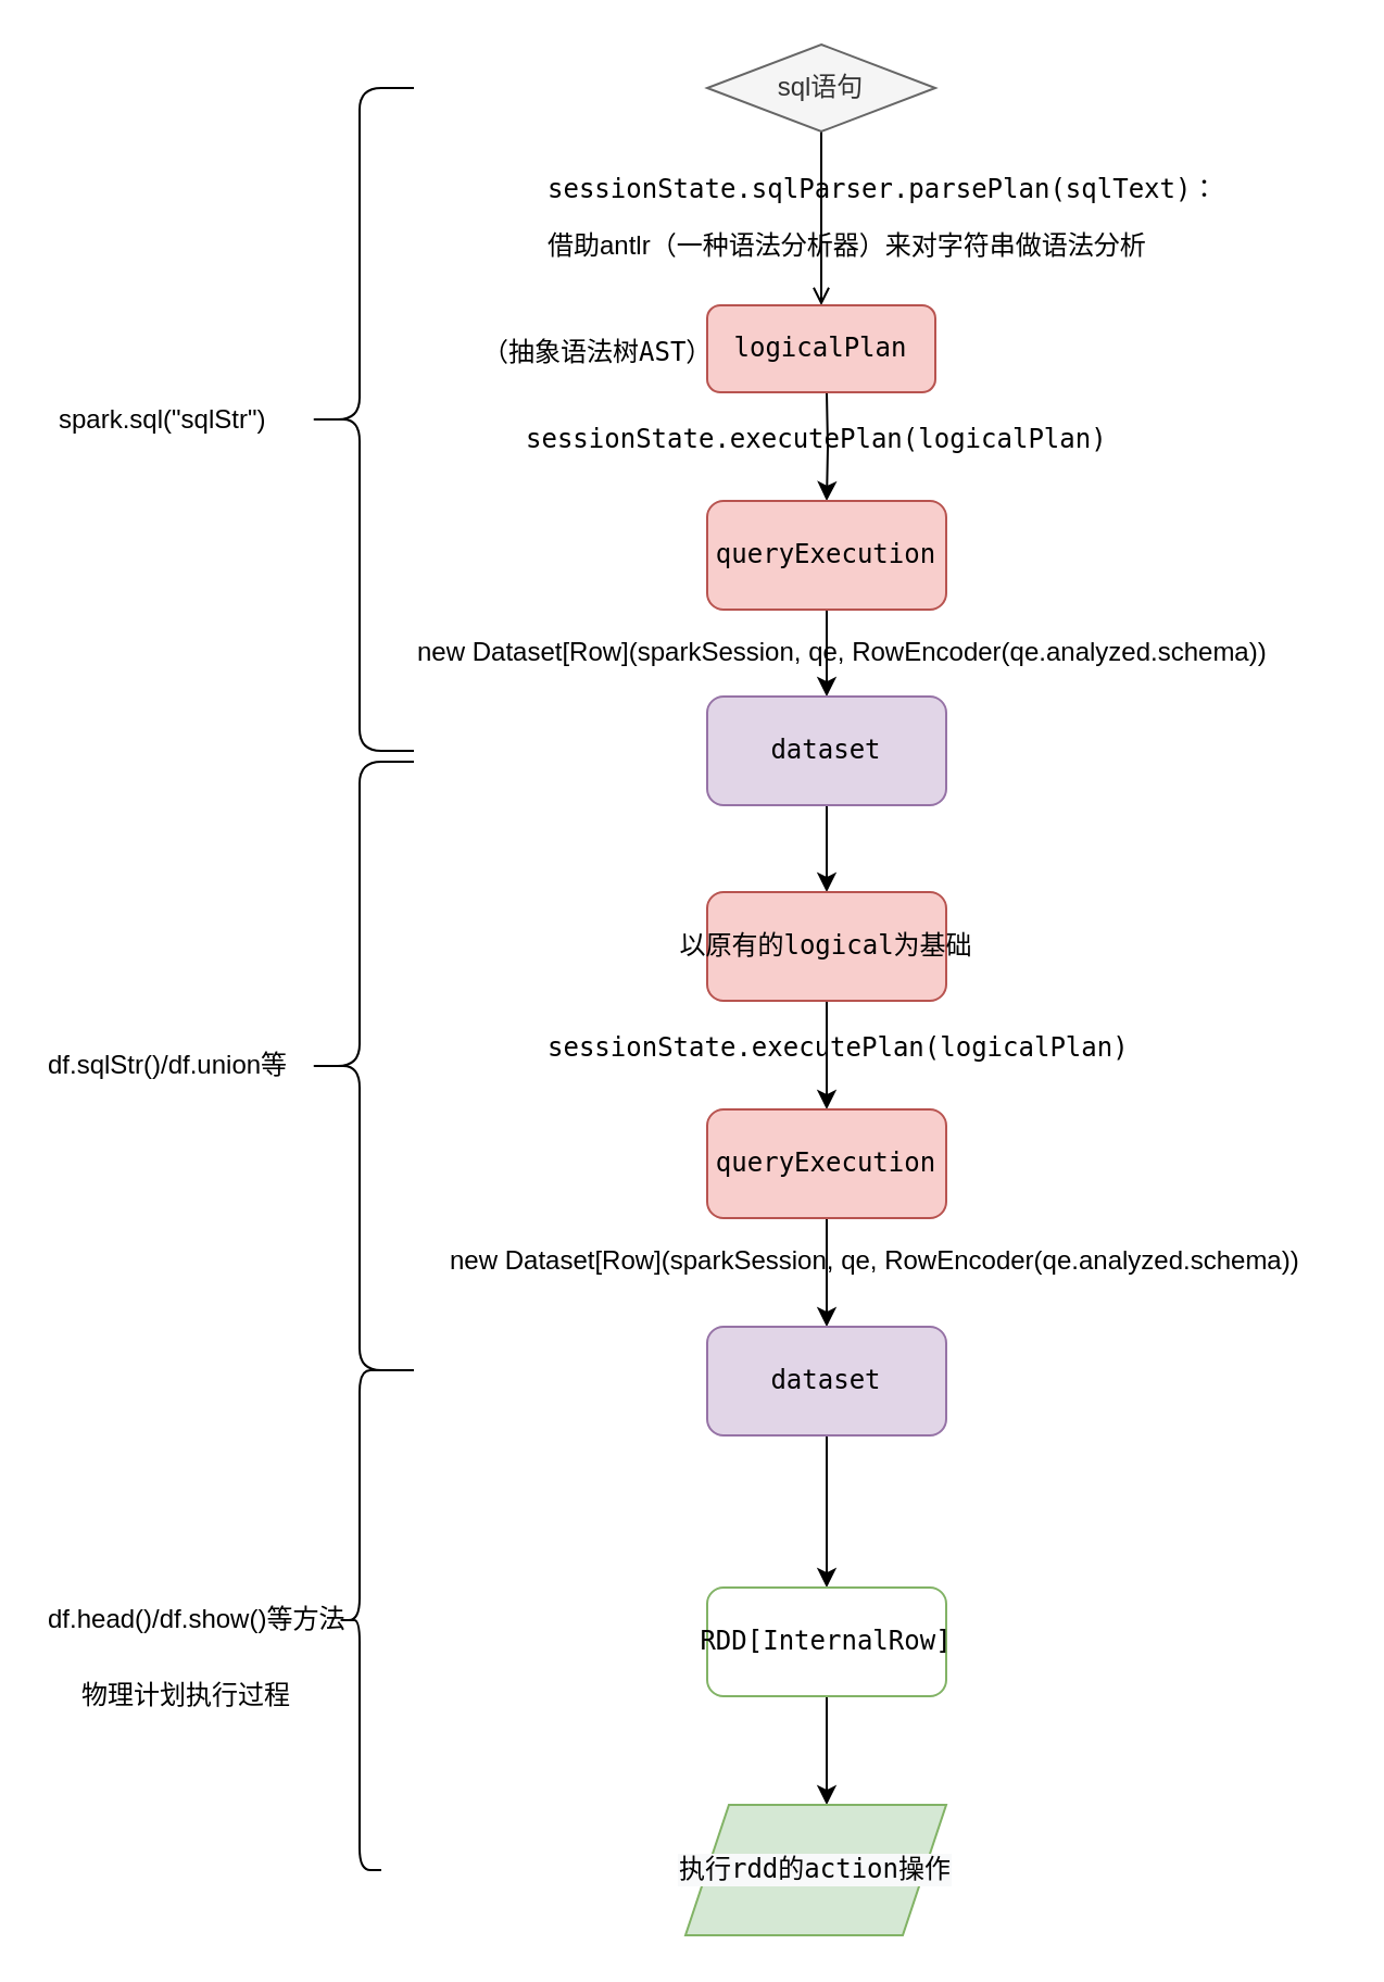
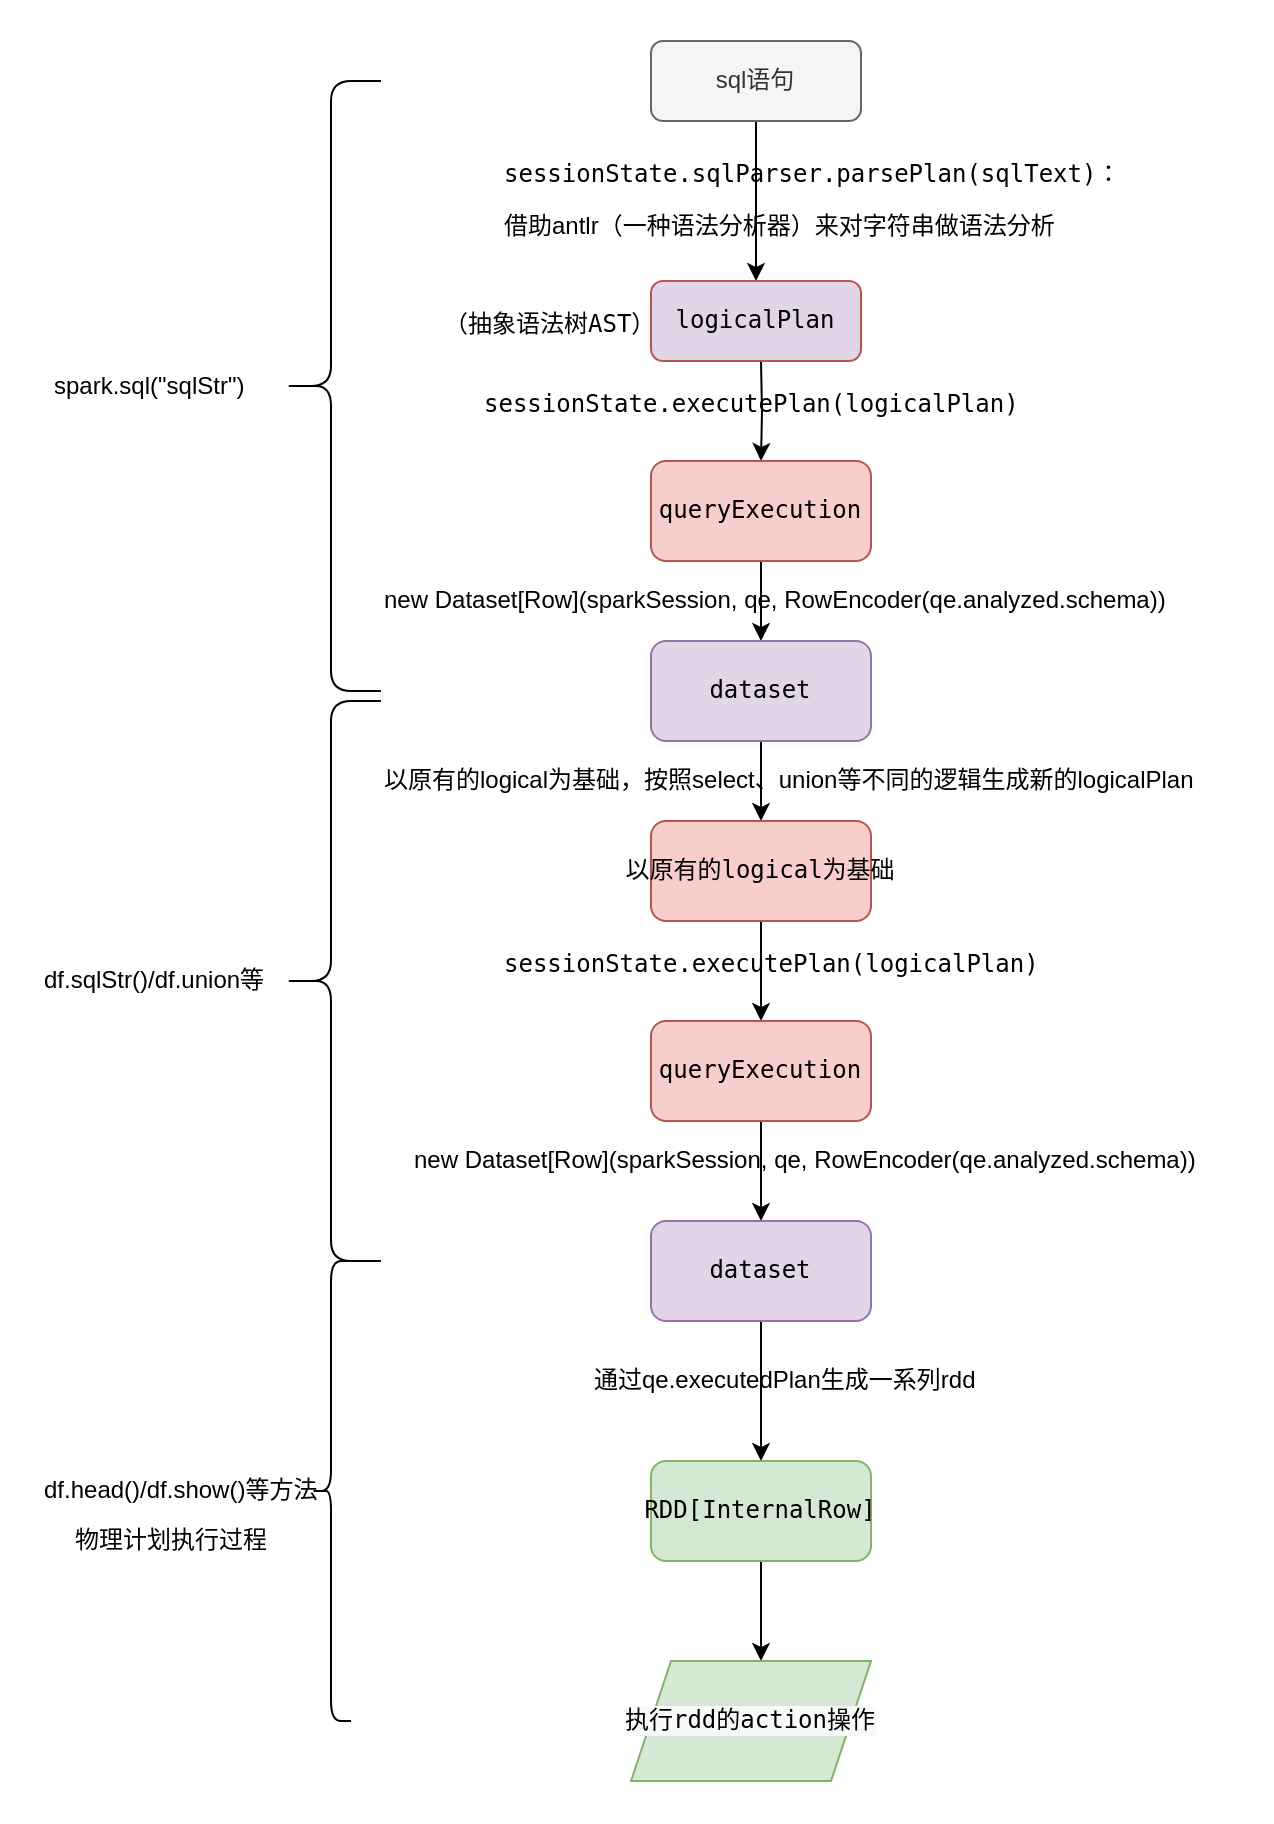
  <mxCell id="0" />
  <mxCell id="1" parent="0" />
- <mxCell id="2" style="edgeStyle=orthogonalEdgeStyle;rounded=0;orthogonalLoop=1;jettySize=auto;html=1;exitX=0.5;exitY=1;exitDx=0;exitDy=0;endArrow=open;" parent="1" source="3" target="5" edge="1"><mxGeometry relative="1" as="geometry" /></mxCell>
- <mxCell id="3" value="sql语句" style="rhombus;whiteSpace=wrap;html=1;fillColor=#f5f5f5;strokeColor=#666666;fontColor=#333333;" parent="1" vertex="1"><mxGeometry x="325" y="20" width="105" height="40" as="geometry" /></mxCell>
+ <mxCell id="2" style="edgeStyle=orthogonalEdgeStyle;rounded=0;orthogonalLoop=1;jettySize=auto;html=1;exitX=0.5;exitY=1;exitDx=0;exitDy=0;" parent="1" source="3" target="5" edge="1"><mxGeometry relative="1" as="geometry" /></mxCell>
+ <mxCell id="3" value="sql语句" style="rounded=1;whiteSpace=wrap;html=1;fillColor=#f5f5f5;strokeColor=#666666;fontColor=#333333;" parent="1" vertex="1"><mxGeometry x="325" y="20" width="105" height="40" as="geometry" /></mxCell>
  <mxCell id="4" value="" style="edgeStyle=orthogonalEdgeStyle;rounded=0;orthogonalLoop=1;jettySize=auto;html=1;" parent="1" target="7" edge="1"><mxGeometry relative="1" as="geometry"><mxPoint x="380" y="180" as="sourcePoint" /></mxGeometry></mxCell>
- <mxCell id="5" value="&lt;pre&gt;logicalPlan&lt;/pre&gt;" style="rounded=1;whiteSpace=wrap;html=1;fillColor=#f8cecc;strokeColor=#b85450;" parent="1" vertex="1"><mxGeometry x="325" y="140" width="105" height="40" as="geometry" /></mxCell>
+ <mxCell id="5" value="&lt;pre&gt;logicalPlan&lt;/pre&gt;" style="rounded=1;whiteSpace=wrap;html=1;fillColor=#e1d5e7;strokeColor=#b85450;" parent="1" vertex="1"><mxGeometry x="325" y="140" width="105" height="40" as="geometry" /></mxCell>
  <mxCell id="6" value="" style="edgeStyle=orthogonalEdgeStyle;rounded=0;orthogonalLoop=1;jettySize=auto;html=1;" parent="1" source="7" target="9" edge="1"><mxGeometry relative="1" as="geometry" /></mxCell>
  <mxCell id="7" value="&lt;pre&gt;&lt;pre&gt;queryExecution&lt;/pre&gt;&lt;/pre&gt;" style="rounded=1;whiteSpace=wrap;html=1;fillColor=#f8cecc;strokeColor=#b85450;" parent="1" vertex="1"><mxGeometry x="325" y="230" width="110" height="50" as="geometry" /></mxCell>
  <mxCell id="8" value="" style="edgeStyle=orthogonalEdgeStyle;rounded=0;orthogonalLoop=1;jettySize=auto;html=1;" edge="1" parent="1" source="9" target="16"><mxGeometry relative="1" as="geometry" /></mxCell>
  <mxCell id="9" value="&lt;pre&gt;&lt;pre&gt;dataset&lt;/pre&gt;&lt;/pre&gt;" style="rounded=1;whiteSpace=wrap;html=1;fillColor=#e1d5e7;strokeColor=#9673a6;" parent="1" vertex="1"><mxGeometry x="325" y="320" width="110" height="50" as="geometry" /></mxCell>
  <mxCell id="10" value="&lt;pre&gt;&lt;span&gt;sessionState&lt;/span&gt;.sqlParser.parsePlan(sqlText)：&lt;/pre&gt;借助antlr（一种语法分析器）来对字符串做语法分析" style="text;html=1;resizable=0;points=[];autosize=1;align=left;verticalAlign=top;spacingTop=-4;" parent="1" vertex="1"><mxGeometry x="250" y="65" width="320" height="50" as="geometry" /></mxCell>
  <mxCell id="11" value="&lt;pre&gt;&lt;span&gt;sessionState&lt;/span&gt;.executePlan(logicalPlan)&lt;/pre&gt;" style="text;html=1;resizable=0;points=[];autosize=1;align=left;verticalAlign=top;spacingTop=-4;" parent="1" vertex="1"><mxGeometry x="240" y="180" width="280" height="40" as="geometry" /></mxCell>
  <mxCell id="12" value="new Dataset[Row](sparkSession, qe, RowEncoder(qe.analyzed.schema))" style="text;html=1;resizable=0;points=[];autosize=1;align=left;verticalAlign=top;spacingTop=-4;" parent="1" vertex="1"><mxGeometry x="190" y="290" width="410" height="20" as="geometry" /></mxCell>
  <mxCell id="13" value="&lt;pre&gt;（抽象语法树AST）&lt;/pre&gt;" style="text;html=1;resizable=0;points=[];autosize=1;align=left;verticalAlign=top;spacingTop=-4;" parent="1" vertex="1"><mxGeometry x="220" y="140" width="120" height="40" as="geometry" /></mxCell>
  <mxCell id="14" value="df.sqlStr()/df.union等" style="text;html=1;resizable=0;points=[];autosize=1;align=left;verticalAlign=top;spacingTop=-4;" parent="1" vertex="1"><mxGeometry x="20" y="480" width="130" height="20" as="geometry" /></mxCell>
  <mxCell id="15" value="" style="edgeStyle=orthogonalEdgeStyle;rounded=0;orthogonalLoop=1;jettySize=auto;html=1;" edge="1" parent="1" source="16" target="19"><mxGeometry relative="1" as="geometry" /></mxCell>
  <mxCell id="16" value="&lt;pre&gt;&lt;pre&gt;以原有的logical为基础&lt;/pre&gt;&lt;/pre&gt;" style="rounded=1;whiteSpace=wrap;html=1;fillColor=#f8cecc;strokeColor=#b85450;" vertex="1" parent="1"><mxGeometry x="325" y="410" width="110" height="50" as="geometry" /></mxCell>
+ <mxCell id="17" value="以原有的logical为基础，按照select、union等不同的逻辑生成新的logicalPlan" style="text;html=1;resizable=0;points=[];autosize=1;align=left;verticalAlign=top;spacingTop=-4;" vertex="1" parent="1"><mxGeometry x="190" y="380" width="420" height="20" as="geometry" /></mxCell>
  <mxCell id="18" value="" style="edgeStyle=orthogonalEdgeStyle;rounded=0;orthogonalLoop=1;jettySize=auto;html=1;" edge="1" parent="1" source="19" target="21"><mxGeometry relative="1" as="geometry" /></mxCell>
  <mxCell id="19" value="&lt;pre&gt;&lt;pre&gt;queryExecution&lt;/pre&gt;&lt;/pre&gt;" style="rounded=1;whiteSpace=wrap;html=1;fillColor=#f8cecc;strokeColor=#b85450;" vertex="1" parent="1"><mxGeometry x="325" y="510" width="110" height="50" as="geometry" /></mxCell>
  <mxCell id="20" value="" style="edgeStyle=orthogonalEdgeStyle;rounded=0;orthogonalLoop=1;jettySize=auto;html=1;" edge="1" parent="1" source="21"><mxGeometry relative="1" as="geometry"><mxPoint x="380" y="730" as="targetPoint" /></mxGeometry></mxCell>
  <mxCell id="21" value="&lt;pre&gt;&lt;pre&gt;dataset&lt;/pre&gt;&lt;/pre&gt;" style="rounded=1;whiteSpace=wrap;html=1;fillColor=#e1d5e7;strokeColor=#9673a6;" vertex="1" parent="1"><mxGeometry x="325" y="610" width="110" height="50" as="geometry" /></mxCell>
  <mxCell id="22" value="&lt;pre&gt;&lt;span&gt;sessionState&lt;/span&gt;.executePlan(logicalPlan)&lt;/pre&gt;" style="text;html=1;resizable=0;points=[];autosize=1;align=left;verticalAlign=top;spacingTop=-4;" vertex="1" parent="1"><mxGeometry x="250" y="460" width="280" height="40" as="geometry" /></mxCell>
  <mxCell id="23" value="new Dataset[Row](sparkSession, qe, RowEncoder(qe.analyzed.schema))" style="text;html=1;resizable=0;points=[];autosize=1;align=left;verticalAlign=top;spacingTop=-4;" vertex="1" parent="1"><mxGeometry x="205" y="570" width="410" height="20" as="geometry" /></mxCell>
  <mxCell id="24" value="" style="shape=curlyBracket;whiteSpace=wrap;html=1;rounded=1;" vertex="1" parent="1"><mxGeometry x="140" y="350" width="50" height="280" as="geometry" /></mxCell>
  <mxCell id="25" value="" style="shape=curlyBracket;whiteSpace=wrap;html=1;rounded=1;" vertex="1" parent="1"><mxGeometry x="140" y="40" width="50" height="305" as="geometry" /></mxCell>
  <mxCell id="26" value="spark.sql(&quot;sqlStr&quot;)" style="text;html=1;resizable=0;points=[];autosize=1;align=left;verticalAlign=top;spacingTop=-4;" vertex="1" parent="1"><mxGeometry x="25" y="182.5" width="110" height="20" as="geometry" /></mxCell>
+ <mxCell id="27" value="通过qe.executedPlan生成一系列rdd" style="text;html=1;resizable=0;points=[];autosize=1;align=left;verticalAlign=top;spacingTop=-4;" vertex="1" parent="1"><mxGeometry x="295" y="680" width="210" height="20" as="geometry" /></mxCell>
  <mxCell id="28" value="" style="edgeStyle=orthogonalEdgeStyle;rounded=0;orthogonalLoop=1;jettySize=auto;html=1;" edge="1" parent="1" source="29"><mxGeometry relative="1" as="geometry"><mxPoint x="380" y="830" as="targetPoint" /></mxGeometry></mxCell>
- <mxCell id="29" value="&lt;pre&gt;&lt;pre&gt;&lt;pre&gt;&lt;pre&gt;&lt;pre&gt;&lt;pre&gt;RDD[InternalRow]&lt;/pre&gt;&lt;/pre&gt;&lt;/pre&gt;&lt;/pre&gt;&lt;/pre&gt;&lt;/pre&gt;" style="rounded=1;whiteSpace=wrap;html=1;fillColor=#ffffff;strokeColor=#82b366;" vertex="1" parent="1"><mxGeometry x="325" y="730" width="110" height="50" as="geometry" /></mxCell>
+ <mxCell id="29" value="&lt;pre&gt;&lt;pre&gt;&lt;pre&gt;&lt;pre&gt;&lt;pre&gt;&lt;pre&gt;RDD[InternalRow]&lt;/pre&gt;&lt;/pre&gt;&lt;/pre&gt;&lt;/pre&gt;&lt;/pre&gt;&lt;/pre&gt;" style="rounded=1;whiteSpace=wrap;html=1;fillColor=#d5e8d4;strokeColor=#82b366;" vertex="1" parent="1"><mxGeometry x="325" y="730" width="110" height="50" as="geometry" /></mxCell>
  <mxCell id="30" value="&lt;meta charset=&quot;utf-8&quot;&gt;&lt;pre style=&quot;color: rgb(0 , 0 , 0) ; font-size: 12px ; font-style: normal ; font-weight: 400 ; letter-spacing: normal ; text-align: center ; text-indent: 0px ; text-transform: none ; word-spacing: 0px ; background-color: rgb(248 , 249 , 250)&quot;&gt;执行rdd的action操作&lt;/pre&gt;" style="shape=parallelogram;perimeter=parallelogramPerimeter;whiteSpace=wrap;html=1;fixedSize=1;fillColor=#d5e8d4;strokeColor=#82b366;" vertex="1" parent="1"><mxGeometry x="315" y="830" width="120" height="60" as="geometry" /></mxCell>
  <mxCell id="31" value="" style="shape=curlyBracket;whiteSpace=wrap;html=1;rounded=1;" vertex="1" parent="1"><mxGeometry x="155" y="630" width="20" height="230" as="geometry" /></mxCell>
  <mxCell id="32" value="df.head()/df.show()等方法" style="text;html=1;resizable=0;points=[];autosize=1;align=left;verticalAlign=top;spacingTop=-4;" vertex="1" parent="1"><mxGeometry x="20" y="735" width="150" height="20" as="geometry" /></mxCell>
- <mxCell id="33" value="物理计划执行过程" style="text;html=1;align=center;verticalAlign=middle;resizable=0;points=[];autosize=1;" vertex="1" parent="1"><mxGeometry x="30" y="770" width="110" height="20" as="geometry" /></mxCell>
+ <mxCell id="33" value="物理计划执行过程" style="text;html=1;align=center;verticalAlign=middle;resizable=0;points=[];autosize=1;" vertex="1" parent="1"><mxGeometry x="30" y="760" width="110" height="20" as="geometry" /></mxCell>
